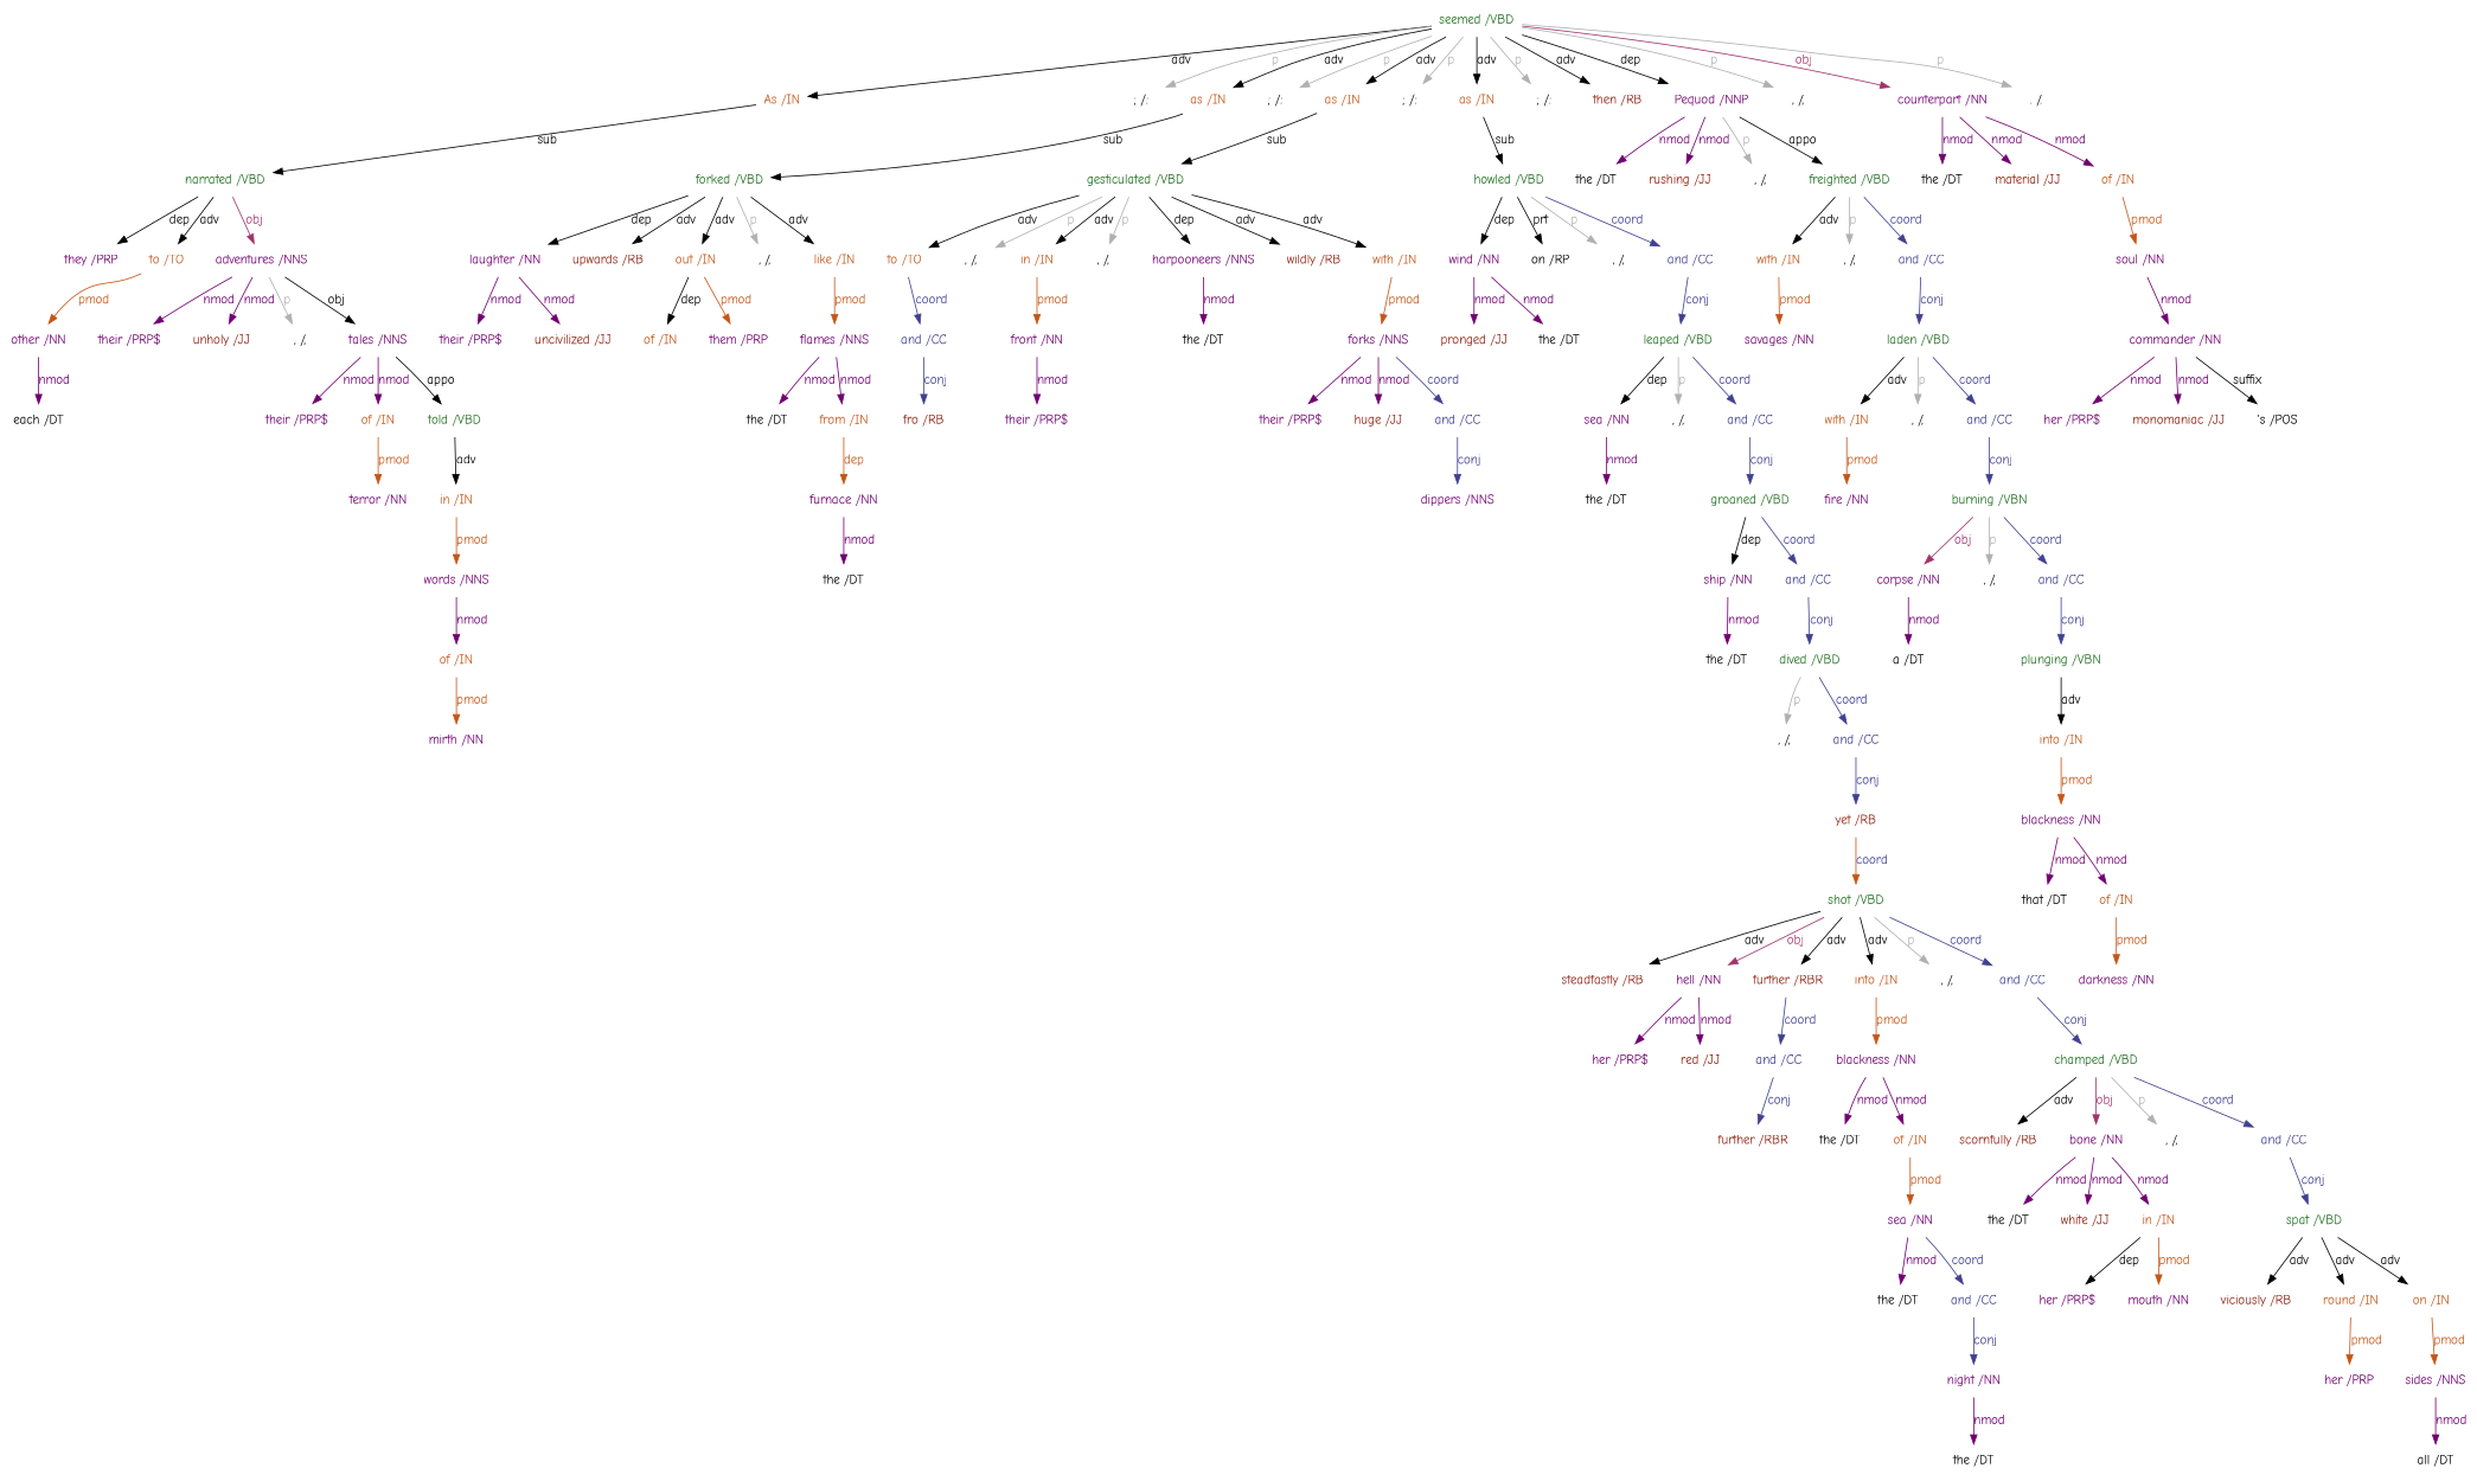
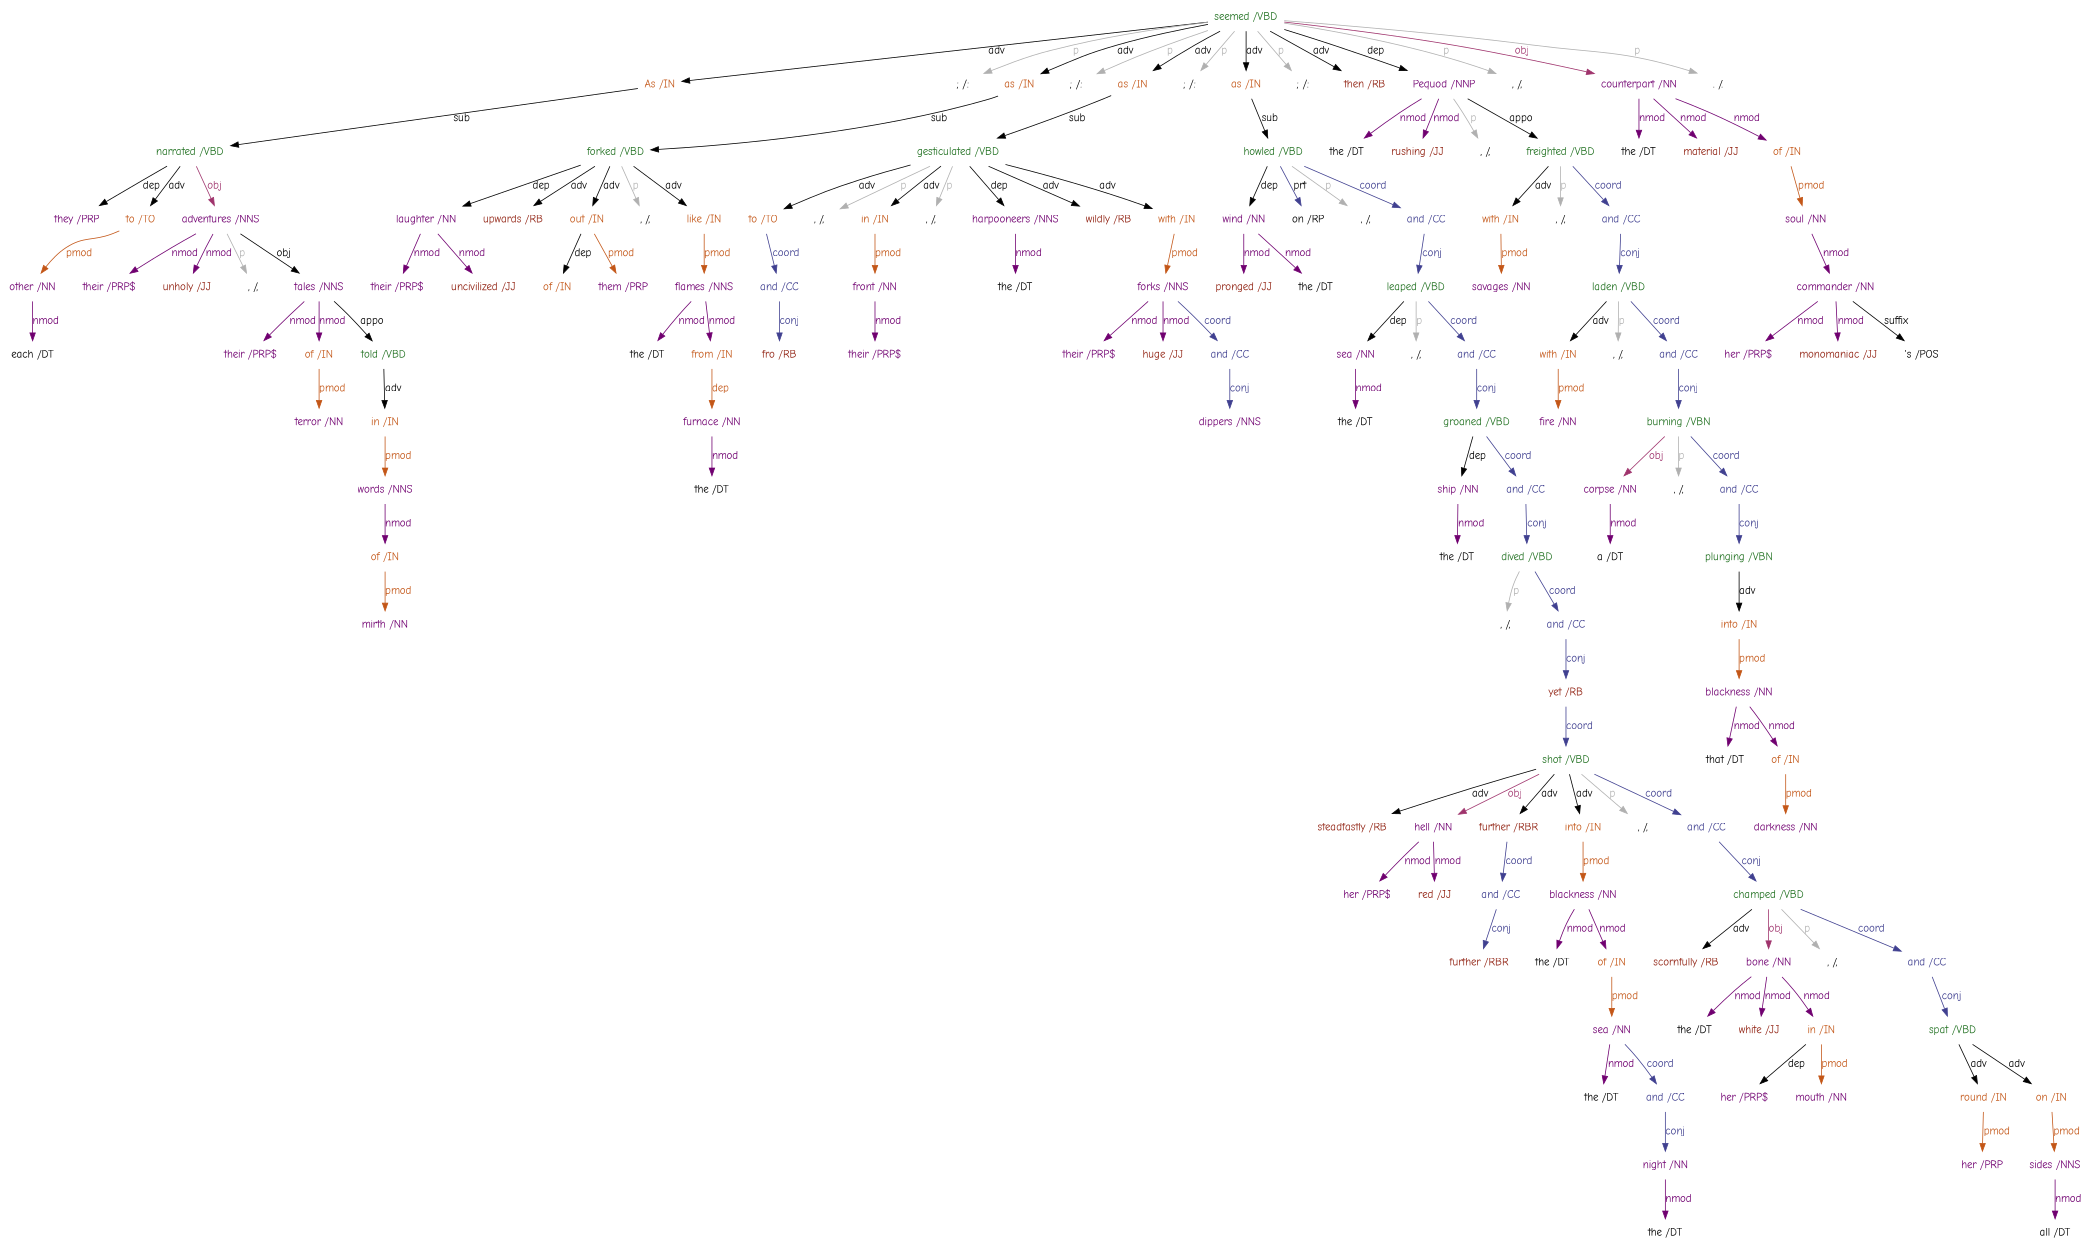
  digraph {
    fontname="Comic Neue"
    fontsize=18
    node [fontcolor="#700070" fontname="Comic Neue" shape=none]
    edge [dir=forward fontname="Comic Neue"]
    n1 [fontcolor="#C35617" label="As /IN"]
    n2 [fontcolor="#207020" label="narrated /VBD"]
    n3 [label="they /PRP"]
    n4 [fontcolor="#C35617" label="to /TO"]
    n5 [label="adventures /NNS"]
    n6 [fontcolor="#207020" label="seemed /VBD"]
    n7 [fontcolor=black label="; /:"]
    n8 [fontcolor="#C35617" label="as /IN"]
    n9 [fontcolor=black label="; /:"]
    n10 [fontcolor="#C35617" label="as /IN"]
    n11 [fontcolor=black label="; /:"]
    n12 [fontcolor="#C35617" label="as /IN"]
    n13 [fontcolor=black label="; /:"]
    n14 [fontcolor="#902010" label="then /RB"]
    n15 [label="Pequod /NNP"]
    n16 [fontcolor=black label=", /,"]
    n17 [label="counterpart /NN"]
    n18 [fontcolor=black label=". /."]
    n19 [fontcolor="#207020" label="forked /VBD"]
    n20 [fontcolor="#207020" label="gesticulated /VBD"]
    n21 [fontcolor="#207020" label="howled /VBD"]
    n22 [fontcolor=black label="the /DT"]
    n23 [fontcolor="#902010" label="rushing /JJ"]
    n24 [fontcolor=black label=", /,"]
    n25 [fontcolor="#207020" label="freighted /VBD"]
    n26 [fontcolor=black label="the /DT"]
    n27 [fontcolor="#902010" label="material /JJ"]
    n28 [fontcolor="#C35617" label="of /IN"]
    n29 [label="other /NN"]
    n30 [label="their /PRP$"]
    n31 [fontcolor="#902010" label="unholy /JJ"]
    n32 [fontcolor=black label=", /,"]
    n33 [label="tales /NNS"]
    n34 [fontcolor=black label="each /DT"]
    n35 [label="their /PRP$"]
    n36 [fontcolor="#C35617" label="of /IN"]
    n37 [fontcolor="#207020" label="told /VBD"]
    n38 [label="terror /NN"]
    n39 [fontcolor="#C35617" label="in /IN"]
    n40 [label="words /NNS"]
    n41 [fontcolor="#C35617" label="of /IN"]
    n42 [label="mirth /NN"]
    n43 [label="laughter /NN"]
    n44 [fontcolor="#902010" label="upwards /RB"]
    n45 [fontcolor="#C35617" label="out /IN"]
    n46 [fontcolor=black label=", /,"]
    n47 [fontcolor="#C35617" label="like /IN"]
    n48 [label="their /PRP$"]
    n49 [fontcolor="#902010" label="uncivilized /JJ"]
    n50 [fontcolor="#C35617" label="of /IN"]
    n51 [label="them /PRP"]
    n52 [label="flames /NNS"]
    n53 [fontcolor=black label="the /DT"]
    n54 [fontcolor="#C35617" label="from /IN"]
    n55 [label="furnace /NN"]
    n56 [fontcolor=black label="the /DT"]
    n57 [fontcolor="#C35617" label="to /TO"]
    n58 [fontcolor=black label=", /,"]
    n59 [fontcolor="#C35617" label="in /IN"]
    n60 [fontcolor=black label=", /,"]
    n61 [label="harpooneers /NNS"]
    n62 [fontcolor="#902010" label="wildly /RB"]
    n63 [fontcolor="#C35617" label="with /IN"]
    n64 [fontcolor="#404090" label="and /CC"]
    n65 [fontcolor="#902010" label="fro /RB"]
    n66 [label="front /NN"]
    n67 [fontcolor=black label="the /DT"]
    n68 [label="forks /NNS"]
    n69 [label="their /PRP$"]
    n70 [label="their /PRP$"]
    n71 [fontcolor="#902010" label="huge /JJ"]
    n72 [fontcolor="#404090" label="and /CC"]
    n73 [fontcolor="#902010" label="pronged /JJ"]
    n74 [label="dippers /NNS"]
    n75 [label="wind /NN"]
    n76 [fontcolor=black label="on /RP"]
    n77 [fontcolor=black label=", /,"]
    n78 [fontcolor="#404090" label="and /CC"]
    n79 [fontcolor=black label="the /DT"]
    n80 [fontcolor="#207020" label="leaped /VBD"]
    n81 [label="sea /NN"]
    n82 [fontcolor=black label=", /,"]
    n83 [fontcolor="#404090" label="and /CC"]
    n84 [fontcolor=black label="the /DT"]
    n85 [fontcolor="#207020" label="groaned /VBD"]
    n86 [label="ship /NN"]
    n87 [fontcolor="#404090" label="and /CC"]
    n88 [fontcolor=black label="the /DT"]
    n89 [fontcolor="#207020" label="dived /VBD"]
    n90 [fontcolor=black label=", /,"]
    n91 [fontcolor="#404090" label="and /CC"]
    n92 [fontcolor="#902010" label="yet /RB"]
    n93 [fontcolor="#207020" label="shot /VBD"]
    n94 [fontcolor="#902010" label="steadfastly /RB"]
    n95 [label="hell /NN"]
    n96 [fontcolor="#902010" label="further /RBR"]
    n97 [fontcolor="#C35617" label="into /IN"]
    n98 [fontcolor=black label=", /,"]
    n99 [fontcolor="#404090" label="and /CC"]
    n100 [label="her /PRP$"]
    n101 [fontcolor="#902010" label="red /JJ"]
    n102 [fontcolor="#404090" label="and /CC"]
    n103 [label="blackness /NN"]
    n104 [fontcolor="#207020" label="champed /VBD"]
    n105 [fontcolor="#902010" label="further /RBR"]
    n106 [fontcolor=black label="the /DT"]
    n107 [fontcolor="#C35617" label="of /IN"]
    n108 [label="sea /NN"]
    n109 [fontcolor=black label="the /DT"]
    n110 [fontcolor="#404090" label="and /CC"]
    n111 [label="night /NN"]
    n112 [fontcolor=black label="the /DT"]
    n113 [fontcolor="#902010" label="scornfully /RB"]
    n114 [label="bone /NN"]
    n115 [fontcolor=black label=", /,"]
    n116 [fontcolor="#404090" label="and /CC"]
    n117 [fontcolor=black label="the /DT"]
    n118 [fontcolor="#902010" label="white /JJ"]
    n119 [fontcolor="#C35617" label="in /IN"]
    n120 [fontcolor="#207020" label="spat /VBD"]
    n121 [label="her /PRP$"]
    n122 [label="mouth /NN"]
-   n123 [fontcolor="#902010" label="viciously /RB"]
    n124 [fontcolor="#C35617" label="round /IN"]
    n125 [fontcolor="#C35617" label="on /IN"]
    n126 [label="her /PRP"]
    n127 [label="sides /NNS"]
    n128 [fontcolor=black label="all /DT"]
    n129 [fontcolor="#C35617" label="with /IN"]
    n130 [fontcolor=black label=", /,"]
    n131 [fontcolor="#404090" label="and /CC"]
    n132 [label="savages /NN"]
    n133 [fontcolor="#207020" label="laden /VBD"]
    n134 [fontcolor="#C35617" label="with /IN"]
    n135 [fontcolor=black label=", /,"]
    n136 [fontcolor="#404090" label="and /CC"]
    n137 [label="fire /NN"]
    n138 [fontcolor="#207020" label="burning /VBN"]
    n139 [label="corpse /NN"]
    n140 [fontcolor=black label=", /,"]
    n141 [fontcolor="#404090" label="and /CC"]
    n142 [fontcolor=black label="a /DT"]
    n143 [fontcolor="#207020" label="plunging /VBN"]
    n144 [fontcolor="#C35617" label="into /IN"]
    n145 [label="blackness /NN"]
    n146 [fontcolor=black label="that /DT"]
    n147 [fontcolor="#C35617" label="of /IN"]
    n148 [label="darkness /NN"]
    n149 [label="soul /NN"]
    n150 [label="commander /NN"]
    n151 [label="her /PRP$"]
    n152 [fontcolor="#902010" label="monomaniac /JJ"]
    n153 [fontcolor=black label="'s /POS"]
    n1 -> n2 [label=sub]
    n2 -> n3 [label=dep]
    n2 -> n4 [label=adv]
    n2 -> n5 [color=" #9F336C" fontcolor=" #9F336C" label=obj]
    n4 -> n29 [color="#C35617" fontcolor="#C35617" label=pmod]
    n5 -> n30 [color="#700070" fontcolor="#700070" label=nmod]
    n5 -> n31 [color="#700070" fontcolor="#700070" label=nmod]
    n5 -> n32 [color="#b0b0b0" fontcolor="#b0b0b0" label=p]
    n5 -> n33 [label=obj]
    n6 -> n1 [label=adv]
    n6 -> n7 [color="#b0b0b0" fontcolor="#b0b0b0" label=p]
    n6 -> n8 [label=adv]
    n6 -> n9 [color="#b0b0b0" fontcolor="#b0b0b0" label=p]
    n6 -> n10 [label=adv]
    n6 -> n11 [color="#b0b0b0" fontcolor="#b0b0b0" label=p]
    n6 -> n12 [label=adv]
    n6 -> n13 [color="#b0b0b0" fontcolor="#b0b0b0" label=p]
    n6 -> n14 [label=adv]
    n6 -> n15 [label=dep]
    n6 -> n16 [color="#b0b0b0" fontcolor="#b0b0b0" label=p]
    n6 -> n17 [color=" #9F336C" fontcolor=" #9F336C" label=obj]
    n6 -> n18 [color="#b0b0b0" fontcolor="#b0b0b0" label=p]
    n8 -> n19 [label=sub]
    n10 -> n20 [label=sub]
    n12 -> n21 [label=sub]
    n15 -> n22 [color="#700070" fontcolor="#700070" label=nmod]
    n15 -> n23 [color="#700070" fontcolor="#700070" label=nmod]
    n15 -> n24 [color="#b0b0b0" fontcolor="#b0b0b0" label=p]
    n15 -> n25 [label=appo]
    n17 -> n26 [color="#700070" fontcolor="#700070" label=nmod]
    n17 -> n27 [color="#700070" fontcolor="#700070" label=nmod]
    n17 -> n28 [color="#700070" fontcolor="#700070" label=nmod]
    n19 -> n43 [label=dep]
    n19 -> n44 [label=adv]
    n19 -> n45 [label=adv]
    n19 -> n46 [color="#b0b0b0" fontcolor="#b0b0b0" label=p]
    n19 -> n47 [label=adv]
    n20 -> n57 [label=adv]
    n20 -> n58 [color="#b0b0b0" fontcolor="#b0b0b0" label=p]
    n20 -> n59 [label=adv]
    n20 -> n60 [color="#b0b0b0" fontcolor="#b0b0b0" label=p]
    n20 -> n61 [label=dep]
    n20 -> n62 [label=adv]
    n20 -> n63 [label=adv]
    n21 -> n75 [label=dep]
-   n21 -> n76 [label=prt]
+   n21 -> n76 [label=prt color="#404090"]
    n21 -> n77 [color="#b0b0b0" fontcolor="#b0b0b0" label=p]
    n21 -> n78 [color="#404090" fontcolor="#404090" label=coord]
    n25 -> n129 [label=adv]
    n25 -> n130 [color="#b0b0b0" fontcolor="#b0b0b0" label=p]
    n25 -> n131 [color="#404090" fontcolor="#404090" label=coord]
    n28 -> n149 [color="#C35617" fontcolor="#C35617" label=pmod]
    n29 -> n34 [color="#700070" fontcolor="#700070" label=nmod]
    n33 -> n35 [color="#700070" fontcolor="#700070" label=nmod]
    n33 -> n36 [color="#700070" fontcolor="#700070" label=nmod]
    n33 -> n37 [label=appo]
    n36 -> n38 [color="#C35617" fontcolor="#C35617" label=pmod]
    n37 -> n39 [label=adv]
    n39 -> n40 [color="#C35617" fontcolor="#C35617" label=pmod]
    n40 -> n41 [color="#700070" fontcolor="#700070" label=nmod]
    n41 -> n42 [color="#C35617" fontcolor="#C35617" label=pmod]
    n43 -> n48 [color="#700070" fontcolor="#700070" label=nmod]
    n43 -> n49 [color="#700070" fontcolor="#700070" label=nmod]
    n45 -> n50 [label=dep]
    n45 -> n51 [color="#C35617" fontcolor="#C35617" label=pmod]
    n47 -> n52 [color="#C35617" fontcolor="#C35617" label=pmod]
    n52 -> n53 [color="#700070" fontcolor="#700070" label=nmod]
    n52 -> n54 [color="#700070" fontcolor="#700070" label=nmod]
    n54 -> n55 [color="#C35617" fontcolor="#C35617" label=dep]
    n55 -> n56 [color="#700070" fontcolor="#700070" label=nmod]
    n57 -> n64 [color="#404090" fontcolor="#404090" label=coord]
    n59 -> n66 [color="#C35617" fontcolor="#C35617" label=pmod]
    n61 -> n67 [color="#700070" fontcolor="#700070" label=nmod]
    n63 -> n68 [color="#C35617" fontcolor="#C35617" label=pmod]
    n64 -> n65 [color="#404090" fontcolor="#404090" label=conj]
    n66 -> n69 [color="#700070" fontcolor="#700070" label=nmod]
    n68 -> n70 [color="#700070" fontcolor="#700070" label=nmod]
    n68 -> n71 [color="#700070" fontcolor="#700070" label=nmod]
    n68 -> n72 [color="#404090" fontcolor="#404090" label=coord]
    n72 -> n74 [color="#404090" fontcolor="#404090" label=conj]
    n75 -> n73 [color="#700070" fontcolor="#700070" label=nmod]
    n75 -> n79 [color="#700070" fontcolor="#700070" label=nmod]
    n78 -> n80 [color="#404090" fontcolor="#404090" label=conj]
    n80 -> n81 [label=dep]
    n80 -> n82 [color="#b0b0b0" fontcolor="#b0b0b0" label=p]
    n80 -> n83 [color="#404090" fontcolor="#404090" label=coord]
    n81 -> n84 [color="#700070" fontcolor="#700070" label=nmod]
    n83 -> n85 [color="#404090" fontcolor="#404090" label=conj]
    n85 -> n86 [label=dep]
    n85 -> n87 [color="#404090" fontcolor="#404090" label=coord]
    n86 -> n88 [color="#700070" fontcolor="#700070" label=nmod]
    n87 -> n89 [color="#404090" fontcolor="#404090" label=conj]
    n89 -> n90 [color="#b0b0b0" fontcolor="#b0b0b0" label=p]
    n89 -> n91 [color="#404090" fontcolor="#404090" label=coord]
    n91 -> n92 [color="#404090" fontcolor="#404090" label=conj]
-   n92 -> n93 [color="#C35617" fontcolor="#404090" label=coord]
+   n92 -> n93 [color="#404090" fontcolor="#404090" label=coord]
    n93 -> n94 [label=adv]
    n93 -> n95 [color=" #9F336C" fontcolor=" #9F336C" label=obj]
    n93 -> n96 [label=adv]
    n93 -> n97 [label=adv]
    n93 -> n98 [color="#b0b0b0" fontcolor="#b0b0b0" label=p]
    n93 -> n99 [color="#404090" fontcolor="#404090" label=coord]
    n95 -> n100 [color="#700070" fontcolor="#700070" label=nmod]
    n95 -> n101 [color="#700070" fontcolor="#700070" label=nmod]
    n96 -> n102 [color="#404090" fontcolor="#404090" label=coord]
    n97 -> n103 [color="#C35617" fontcolor="#C35617" label=pmod]
    n99 -> n104 [color="#404090" fontcolor="#404090" label=conj]
    n102 -> n105 [color="#404090" fontcolor="#404090" label=conj]
    n103 -> n106 [color="#700070" fontcolor="#700070" label=nmod]
    n103 -> n107 [color="#700070" fontcolor="#700070" label=nmod]
    n104 -> n113 [label=adv]
    n104 -> n114 [color=" #9F336C" fontcolor=" #9F336C" label=obj]
    n104 -> n115 [color="#b0b0b0" fontcolor="#b0b0b0" label=p]
    n104 -> n116 [color="#404090" fontcolor="#404090" label=coord]
    n107 -> n108 [color="#C35617" fontcolor="#C35617" label=pmod]
    n108 -> n109 [color="#700070" fontcolor="#700070" label=nmod]
    n108 -> n110 [color="#404090" fontcolor="#404090" label=coord]
    n110 -> n111 [color="#404090" fontcolor="#404090" label=conj]
    n111 -> n112 [color="#700070" fontcolor="#700070" label=nmod]
    n114 -> n117 [color="#700070" fontcolor="#700070" label=nmod]
    n114 -> n118 [color="#700070" fontcolor="#700070" label=nmod]
    n114 -> n119 [color="#700070" fontcolor="#700070" label=nmod]
    n116 -> n120 [color="#404090" fontcolor="#404090" label=conj]
    n119 -> n121 [label=dep]
    n119 -> n122 [color="#C35617" fontcolor="#C35617" label=pmod]
-   n120 -> n123 [label=adv]
    n120 -> n124 [label=adv]
    n120 -> n125 [label=adv]
    n124 -> n126 [color="#C35617" fontcolor="#C35617" label=pmod]
    n125 -> n127 [color="#C35617" fontcolor="#C35617" label=pmod]
    n127 -> n128 [color="#700070" fontcolor="#700070" label=nmod]
    n129 -> n132 [color="#C35617" fontcolor="#C35617" label=pmod]
    n131 -> n133 [color="#404090" fontcolor="#404090" label=conj]
    n133 -> n134 [label=adv]
    n133 -> n135 [color="#b0b0b0" fontcolor="#b0b0b0" label=p]
    n133 -> n136 [color="#404090" fontcolor="#404090" label=coord]
    n134 -> n137 [color="#C35617" fontcolor="#C35617" label=pmod]
    n136 -> n138 [color="#404090" fontcolor="#404090" label=conj]
    n138 -> n139 [color=" #9F336C" fontcolor=" #9F336C" label=obj]
    n138 -> n140 [color="#b0b0b0" fontcolor="#b0b0b0" label=p]
    n138 -> n141 [color="#404090" fontcolor="#404090" label=coord]
    n139 -> n142 [color="#700070" fontcolor="#700070" label=nmod]
    n141 -> n143 [color="#404090" fontcolor="#404090" label=conj]
    n143 -> n144 [label=adv]
    n144 -> n145 [color="#C35617" fontcolor="#C35617" label=pmod]
    n145 -> n146 [color="#700070" fontcolor="#700070" label=nmod]
    n145 -> n147 [color="#700070" fontcolor="#700070" label=nmod]
    n147 -> n148 [color="#C35617" fontcolor="#C35617" label=pmod]
    n149 -> n150 [color="#700070" fontcolor="#700070" label=nmod]
    n150 -> n151 [color="#700070" fontcolor="#700070" label=nmod]
    n150 -> n152 [color="#700070" fontcolor="#700070" label=nmod]
    n150 -> n153 [label=suffix]
  }
